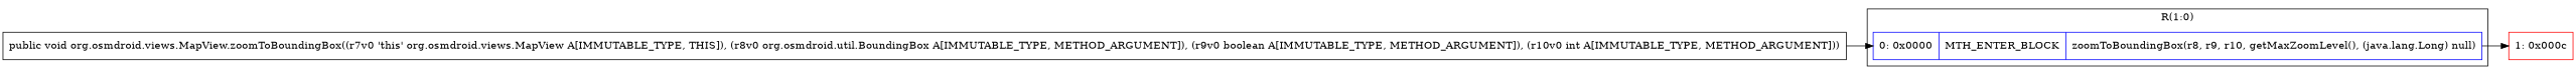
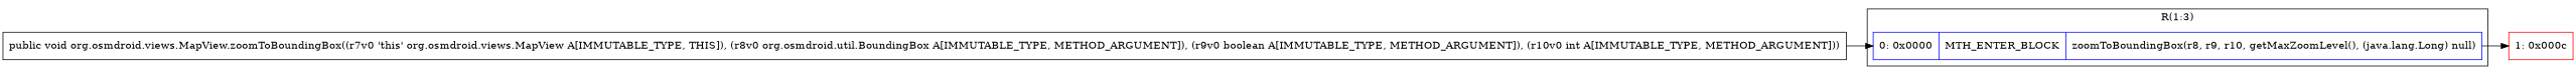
  digraph {
    rankdir=LR
    node [shape=record]
    n1 [color=blue label="{0\:\ 0x0000|MTH_ENTER_BLOCK\l|zoomToBoundingBox(r8, r9, r10, getMaxZoomLevel(), (java.lang.Long) null)\l}"]
    n2 [color=red label="{1\:\ 0x000c}"]
    n3 [label="{public void org.osmdroid.views.MapView.zoomToBoundingBox((r7v0 'this' org.osmdroid.views.MapView A[IMMUTABLE_TYPE, THIS]), (r8v0 org.osmdroid.util.BoundingBox A[IMMUTABLE_TYPE, METHOD_ARGUMENT]), (r9v0 boolean A[IMMUTABLE_TYPE, METHOD_ARGUMENT]), (r10v0 int A[IMMUTABLE_TYPE, METHOD_ARGUMENT])) }"]
    subgraph cluster_1 {
-     label="R(1:0)"
+     label="R(1:3)"
      n1
    }
    n1 -> n2
    n3 -> n1
  }
